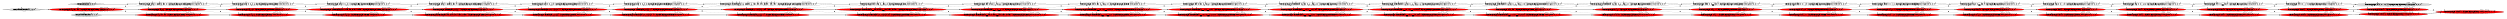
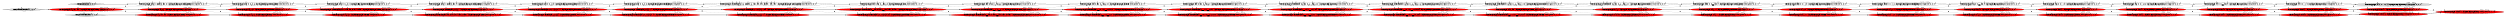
  digraph {
    rankdir=LR
    node [fillcolor=red shape=ellipse style=filled]
    edge [style=bold]
    n1 [fillcolor=white label="assertOutputType(\"map((x)  x + x, y)\",inputTypes,ExprType.LONG_ARRAY)@@@4@@@['0', '0', '1']"]
    n2 [fillcolor=white label="assertOutputType(\"map((x)  x + x, z)\",inputTypes,ExprType.DOUBLE_ARRAY)@@@5@@@['0', '0', '1']"]
    n3 [fillcolor=lightgray label="assertOutputType(\"all((x)  x > 1.2, c)\",inputTypes,ExprType.LONG)@@@26@@@['0', '0', '1']"]
    n4 [label="assertOutputType(\"if(y, 'foo', 'bar')\",inputTypes,ExprType.STRING)@@@3@@@['1', '0', '0']"]
    n5 [label="assertOutputType(\"if(y, 'foo', 'bar')\",inspector,ExprType.STRING)@@@3@@@['0', '1', '0']"]
    n6 [fillcolor=white label="assertOutputType(\"map((x)  concat(x, 'foo'), x)\",inputTypes,ExprType.STRING_ARRAY)@@@3@@@['0', '0', '1']"]
    n7 [label="assertOutputType(\"if(y,2,3)\",inputTypes,ExprType.LONG)@@@4@@@['1', '0', '0']"]
    n8 [fillcolor=white label="assertOutputType(\"cartesian_map((x, y)  concat(x, y), ('foo', 'bar', 'baz', 'foobar'(, ('bar', 'baz'()\",inputTypes,ExprType.STRING_ARRAY)@@@9@@@['0', '0', '1']"]
    n9 [fillcolor=white label="assertOutputType(\"fold((x, acc)  x + acc, y, 0)\",inputTypes,ExprType.LONG)@@@10@@@['0', '0', '1']"]
    n10 [label="assertOutputType(\"case_searched(z==1.0,1,z==2.0,2,null)\",inputTypes,ExprType.LONG)@@@15@@@['1', '0', '0']"]
    n11 [fillcolor=white label="assertOutputType(\"cartesian_fold((x, y, acc)  x + y + acc, y, z, y)\",inputTypes,ExprType.LONG)@@@15@@@['0', '0', '1']"]
    n12 [label="assertOutputType(\"case_searched(z==1.0,1,z==2.0,2,null)\",inspector,ExprType.LONG)@@@15@@@['0', '1', '0']"]
    n13 [label="assertOutputType(\"case_searched(z==1.0,1.0,z==2.0,2.0,null)\",inputTypes,ExprType.DOUBLE)@@@16@@@['1', '0', '0']"]
    n14 [label="assertOutputType(\"isnull(y)\",inputTypes,ExprType.LONG)@@@23@@@['1', '0', '0']"]
    n15 [label="assertOutputType(\"isnull(z)\",inputTypes,ExprType.LONG)@@@24@@@['1', '0', '0']"]
    n16 [fillcolor=white label="assertOutputType(\"any((x)  x > 1.2, c)\",inputTypes,ExprType.LONG)@@@23@@@['0', '0', '1']"]
    n17 [label="assertOutputType(\"isnull(y)\",inspector,ExprType.LONG)@@@23@@@['0', '1', '0']"]
    n18 [label="assertOutputType(\"case_searched(y==1,1,y==2,2.0,0)\",inputTypes,ExprType.DOUBLE)@@@14@@@['1', '0', '0']"]
    n19 [label="assertOutputType(\"case_searched(y==1,1,y==2,2.0,0)\",inspector,ExprType.DOUBLE)@@@14@@@['0', '1', '0']"]
    n20 [fillcolor=white label="assertOutputType(\"cartesian_fold((x, y, acc)  x + y + acc, y, z, 0)\",inputTypes,ExprType.LONG)@@@14@@@['0', '0', '1']"]
    n21 [label="assertOutputType(\"if(y,2,3)\",inspector,ExprType.LONG)@@@4@@@['0', '1', '0']"]
    n22 [label="assertOutputType(\"case_searched(z==1.0,1.0,z==2.0,2.0,null)\",inspector,ExprType.DOUBLE)@@@16@@@['0', '1', '0']"]
    n23 [label="assertOutputType(\"nvl(x, 'foo')\",inspector,ExprType.STRING)@@@17@@@['0', '1', '0']"]
    n24 [label="assertOutputType(\"case_searched(x=='baz','is baz',x=='foo','is foo','is other')\",inspector,ExprType.STRING)@@@11@@@['0', '1', '0']"]
    n25 [label="assertOutputType(\"case_searched(y==1,1,y==2,2,0)\",inspector,ExprType.LONG)@@@12@@@['0', '1', '0']"]
    n26 [fillcolor=white label="assertOutputType(\"filter((x)  x == 'foo', a)\",inputTypes,ExprType.STRING_ARRAY)@@@18@@@['0', '0', '1']"]
    n27 [fillcolor=white label="assertOutputType(\"filter((x)  x > 1, b)\",inputTypes,ExprType.LONG_ARRAY)@@@19@@@['0', '0', '1']"]
    n28 [label="assertOutputType(\"case_searched(y==1,1,y==2,2,0)\",inputTypes,ExprType.LONG)@@@12@@@['1', '0', '0']"]
    n29 [fillcolor=white label="assertOutputType(\"fold((x, acc)  x + acc, y, 1.0)\",inputTypes,ExprType.DOUBLE)@@@12@@@['0', '0', '1']"]
    n30 [label="assertOutputType(\"case_searched(z==1.0,1.0,z==2.0,2.0,0.0)\",inputTypes,ExprType.DOUBLE)@@@13@@@['1', '0', '0']"]
    n31 [label="assertOutputType(\"case_simple(x,'baz','is baz','foo','is foo','is other')\",inspector,ExprType.STRING)@@@6@@@['0', '1', '0']"]
    n32 [label="assertOutputType(\"case_simple(y,2,2,3,3,4)\",inspector,ExprType.LONG)@@@7@@@['0', '1', '0']"]
    n33 [label="assertOutputType(\"case_simple(z,2.0,2.0,3.0,3.0,4.0)\",inspector,ExprType.DOUBLE)@@@8@@@['0', '1', '0']"]
    n34 [label="assertOutputType(\"case_simple(y,2,2,3,3.0,4)\",inspector,ExprType.DOUBLE)@@@9@@@['0', '1', '0']"]
    n35 [label="assertOutputType(\"case_searched(z==1.0,1.0,z==2.0,2.0,0.0)\",inspector,ExprType.DOUBLE)@@@13@@@['0', '1', '0']"]
    n36 [fillcolor=white label="assertOutputType(\"map((x)  concat(x, 'foo'), a)\",inputTypes,ExprType.STRING_ARRAY)@@@6@@@['0', '0', '1']"]
    n37 [fillcolor=white label="assertOutputType(\"map((x)  x + x, b)\",inputTypes,ExprType.LONG_ARRAY)@@@7@@@['0', '0', '1']"]
    n38 [label="assertOutputType(\"if(y,2,3.0)\",inspector,ExprType.DOUBLE)@@@5@@@['0', '1', '0']"]
    n39 [label="assertOutputType(\"notnull(z)\",inspector,ExprType.LONG)@@@27@@@['0', '1', '0']"]
    n40 [label="assertOutputType(\"isnull(z)\",inspector,ExprType.LONG)@@@24@@@['0', '1', '0']"]
    n41 [label="assertOutputType(\"notnull(x)\",inspector,ExprType.LONG)@@@25@@@['0', '1', '0']"]
    n42 [label="assertOutputType(\"notnull(y)\",inspector,ExprType.LONG)@@@26@@@['0', '1', '0']"]
    n43 [fillcolor=white label="assertOutputType(\"fold((x, acc)  x + acc, y, z)\",inputTypes,ExprType.DOUBLE)@@@13@@@['0', '0', '1']"]
    n44 [fillcolor=white label="assertOutputType(\"filter((x)  x > 1, c)\",inputTypes,ExprType.DOUBLE_ARRAY)@@@20@@@['0', '0', '1']"]
    n45 [fillcolor=white label="assertOutputType(\"map((x)  x + x, c)\",inputTypes,ExprType.DOUBLE_ARRAY)@@@8@@@['0', '0', '1']"]
    n46 [fillcolor=white label="assertOutputType(\"any((x)  x > 1, b)\",inputTypes,ExprType.LONG)@@@22@@@['0', '0', '1']"]
    n47 [fillcolor=white label="assertOutputType(\"cartesian_fold((x, y, acc)  x + y + acc, y, z, 1.0)\",inputTypes,ExprType.DOUBLE)@@@16@@@['0', '0', '1']"]
    n48 [label="assertOutputType(\"notnull(z)\",inputTypes,ExprType.LONG)@@@27@@@['1', '0', '0']"]
    n49 [label="assertOutputType(\"nvl(y, 1)\",inputTypes,ExprType.LONG)@@@18@@@['1', '0', '0']"]
    n50 [label="assertOutputType(\"nvl(y, 1.1)\",inputTypes,ExprType.DOUBLE)@@@19@@@['1', '0', '0']"]
    n51 [label="assertOutputType(\"nvl(y, 1)\",inspector,ExprType.LONG)@@@18@@@['0', '1', '0']"]
    n52 [label="assertOutputType(\"case_simple(z,2.0,2.0,3.0,3.0,null)\",inspector,ExprType.DOUBLE)@@@10@@@['0', '1', '0']"]
    n53 [fillcolor=white label="assertOutputType(\"all((x)  x == 'foo', a)\",inputTypes,ExprType.LONG)@@@24@@@['0', '0', '1']"]
    n54 [fillcolor=white label="assertOutputType(\"all((x)  x > 1, b)\",inputTypes,ExprType.LONG)@@@25@@@['0', '0', '1']"]
    n55 [label="assertOutputType(\"nvl(z, 2.0)\",inspector,ExprType.DOUBLE)@@@20@@@['0', '1', '0']"]
    n56 [label="assertOutputType(\"nvl(y, 2.0)\",inspector,ExprType.DOUBLE)@@@21@@@['0', '1', '0']"]
    n57 [fillcolor=lightgray label="testApplyFunctions['0', '0', '1']" shape=diamond]
    n58 [label="assertOutputType(\"case_simple(z,2.0,2.0,3.0,3.0,null)\",inputTypes,ExprType.DOUBLE)@@@10@@@['1', '0', '0']"]
    n59 [label="assertOutputType(\"case_searched(x=='baz','is baz',x=='foo','is foo','is other')\",inputTypes,ExprType.STRING)@@@11@@@['1', '0', '0']"]
    n60 [fillcolor=white label="assertOutputType(\"fold((x, acc)  x + acc, y, y)\",inputTypes,ExprType.LONG)@@@11@@@['0', '0', '1']"]
    n61 [label="assertOutputType(\"notnull(y)\",inputTypes,ExprType.LONG)@@@26@@@['1', '0', '0']"]
    n62 [label="assertOutputType(\"isnull(x)\",inputTypes,ExprType.LONG)@@@22@@@['1', '0', '0']"]
    n63 [label="assertOutputType(\"isnull(x)\",inspector,ExprType.LONG)@@@22@@@['0', '1', '0']"]
    n64 [label="assertOutputType(\"if(y,2,3.0)\",inputTypes,ExprType.DOUBLE)@@@5@@@['1', '0', '0']"]
    n65 [label="assertOutputType(\"nvl(y, 1.1)\",inspector,ExprType.DOUBLE)@@@19@@@['0', '1', '0']"]
    n66 [label="assertOutputType(\"case_simple(y,2,2,3,3,4)\",inputTypes,ExprType.LONG)@@@7@@@['1', '0', '0']"]
    n67 [label="assertOutputType(\"case_simple(z,2.0,2.0,3.0,3.0,4.0)\",inputTypes,ExprType.DOUBLE)@@@8@@@['1', '0', '0']"]
    n68 [label="assertOutputType(\"case_simple(x,'baz','is baz','foo','is foo','is other')\",inputTypes,ExprType.STRING)@@@6@@@['1', '0', '0']"]
    n69 [label="assertOutputType(\"nvl(z, 2.0)\",inputTypes,ExprType.DOUBLE)@@@20@@@['1', '0', '0']"]
    n70 [label="assertOutputType(\"notnull(x)\",inputTypes,ExprType.LONG)@@@25@@@['1', '0', '0']"]
    n71 [fillcolor=white label="assertOutputType(\"any((x)  x == 'foo', a)\",inputTypes,ExprType.LONG)@@@21@@@['0', '0', '1']"]
    n72 [label="assertOutputType(\"nvl(y, 2.0)\",inputTypes,ExprType.DOUBLE)@@@21@@@['1', '0', '0']"]
    n73 [fillcolor=white label="assertOutputType(\"cartesian_fold((x, y, acc)  x + y + acc, y, z, z)\",inputTypes,ExprType.DOUBLE)@@@17@@@['0', '0', '1']"]
-   n74 [fillcolor=lightgray label="testConditionalFunctions['0', '1', '0']"]
+   n74 [fillcolor=lightgray label="testConditionalFunctions['0', '1', '0']" shape=diamond]
    n75 [fillcolor=lightgray label="testConditionalFunctions['1', '0', '0']" shape=diamond]
    n76 [label="assertOutputType(\"nvl(x, 'foo')\",inputTypes,ExprType.STRING)@@@17@@@['1', '0', '0']"]
    n77 [label="assertOutputType(\"case_simple(y,2,2,3,3.0,4)\",inputTypes,ExprType.DOUBLE)@@@9@@@['1', '0', '0']"]
    n1 -> n2
    n2 -> n36
    n4 -> n5 [label=0 style=dashed]
    n4 -> n6 [label=0 style=dashed]
    n4 -> n7
    n5 -> n21
    n6 -> n1
    n7 -> n1 [label=0 style=dashed]
    n7 -> n21 [label=0 style=dashed]
    n7 -> n64
    n8 -> n9
    n9 -> n60
    n10 -> n11 [label=0 style=dashed]
    n10 -> n12 [label=0 style=dashed]
    n10 -> n13
    n11 -> n47
    n12 -> n22
    n13 -> n22 [label=0 style=dashed]
    n13 -> n47 [label=0 style=dashed]
    n13 -> n76
    n14 -> n15
    n14 -> n16 [label=0 style=dashed]
    n14 -> n17 [label=0 style=dashed]
    n15 -> n40 [label=0 style=dashed]
    n15 -> n53 [label=0 style=dashed]
    n15 -> n70
    n16 -> n53
    n17 -> n40
    n18 -> n10
    n18 -> n19 [label=0 style=dashed]
    n18 -> n20 [label=0 style=dashed]
    n19 -> n12
    n20 -> n11
    n21 -> n38
    n22 -> n23
    n23 -> n51
    n24 -> n25
    n25 -> n35
    n26 -> n27
    n27 -> n44
    n28 -> n25 [label=0 style=dashed]
    n28 -> n29 [label=0 style=dashed]
    n28 -> n30
    n29 -> n43
    n30 -> n18
    n30 -> n35 [label=0 style=dashed]
    n30 -> n43 [label=0 style=dashed]
    n31 -> n32
    n32 -> n33
    n33 -> n34
    n34 -> n52
    n35 -> n19
    n36 -> n37
    n37 -> n45
    n38 -> n31
    n40 -> n41
    n41 -> n42
    n42 -> n39
    n43 -> n20
    n44 -> n71
    n45 -> n8
    n46 -> n16
    n47 -> n73
    n48 -> n39 [label=0 style=dashed]
    n49 -> n26 [label=0 style=dashed]
    n49 -> n50
    n49 -> n51 [label=0 style=dashed]
    n50 -> n27 [label=0 style=dashed]
    n50 -> n65 [label=0 style=dashed]
    n50 -> n69
    n51 -> n65
    n52 -> n24
    n53 -> n54
    n54 -> n3
    n55 -> n56
    n56 -> n63
    n57 -> n6
    n58 -> n9 [label=0 style=dashed]
    n58 -> n52 [label=0 style=dashed]
    n58 -> n59
    n59 -> n24 [label=0 style=dashed]
    n59 -> n28
    n59 -> n60 [label=0 style=dashed]
    n60 -> n29
    n61 -> n3 [label=0 style=dashed]
    n61 -> n42 [label=0 style=dashed]
    n61 -> n48
    n62 -> n14
    n62 -> n46 [label=0 style=dashed]
    n62 -> n63 [label=0 style=dashed]
    n63 -> n17
    n64 -> n2 [label=0 style=dashed]
    n64 -> n38 [label=0 style=dashed]
    n64 -> n68
    n65 -> n55
    n66 -> n32 [label=0 style=dashed]
    n66 -> n37 [label=0 style=dashed]
    n66 -> n67
    n67 -> n33 [label=0 style=dashed]
    n67 -> n45 [label=0 style=dashed]
    n67 -> n77
    n68 -> n31 [label=0 style=dashed]
    n68 -> n36 [label=0 style=dashed]
    n68 -> n66
    n69 -> n44 [label=0 style=dashed]
    n69 -> n55 [label=0 style=dashed]
    n69 -> n72
    n70 -> n41 [label=0 style=dashed]
    n70 -> n54 [label=0 style=dashed]
    n70 -> n61
    n71 -> n46
    n72 -> n56 [label=0 style=dashed]
    n72 -> n62
    n72 -> n71 [label=0 style=dashed]
    n73 -> n26
    n74 -> n5
    n75 -> n4
    n76 -> n23 [label=0 style=dashed]
    n76 -> n49
    n76 -> n73 [label=0 style=dashed]
    n77 -> n8 [label=0 style=dashed]
    n77 -> n34 [label=0 style=dashed]
    n77 -> n58
  }
